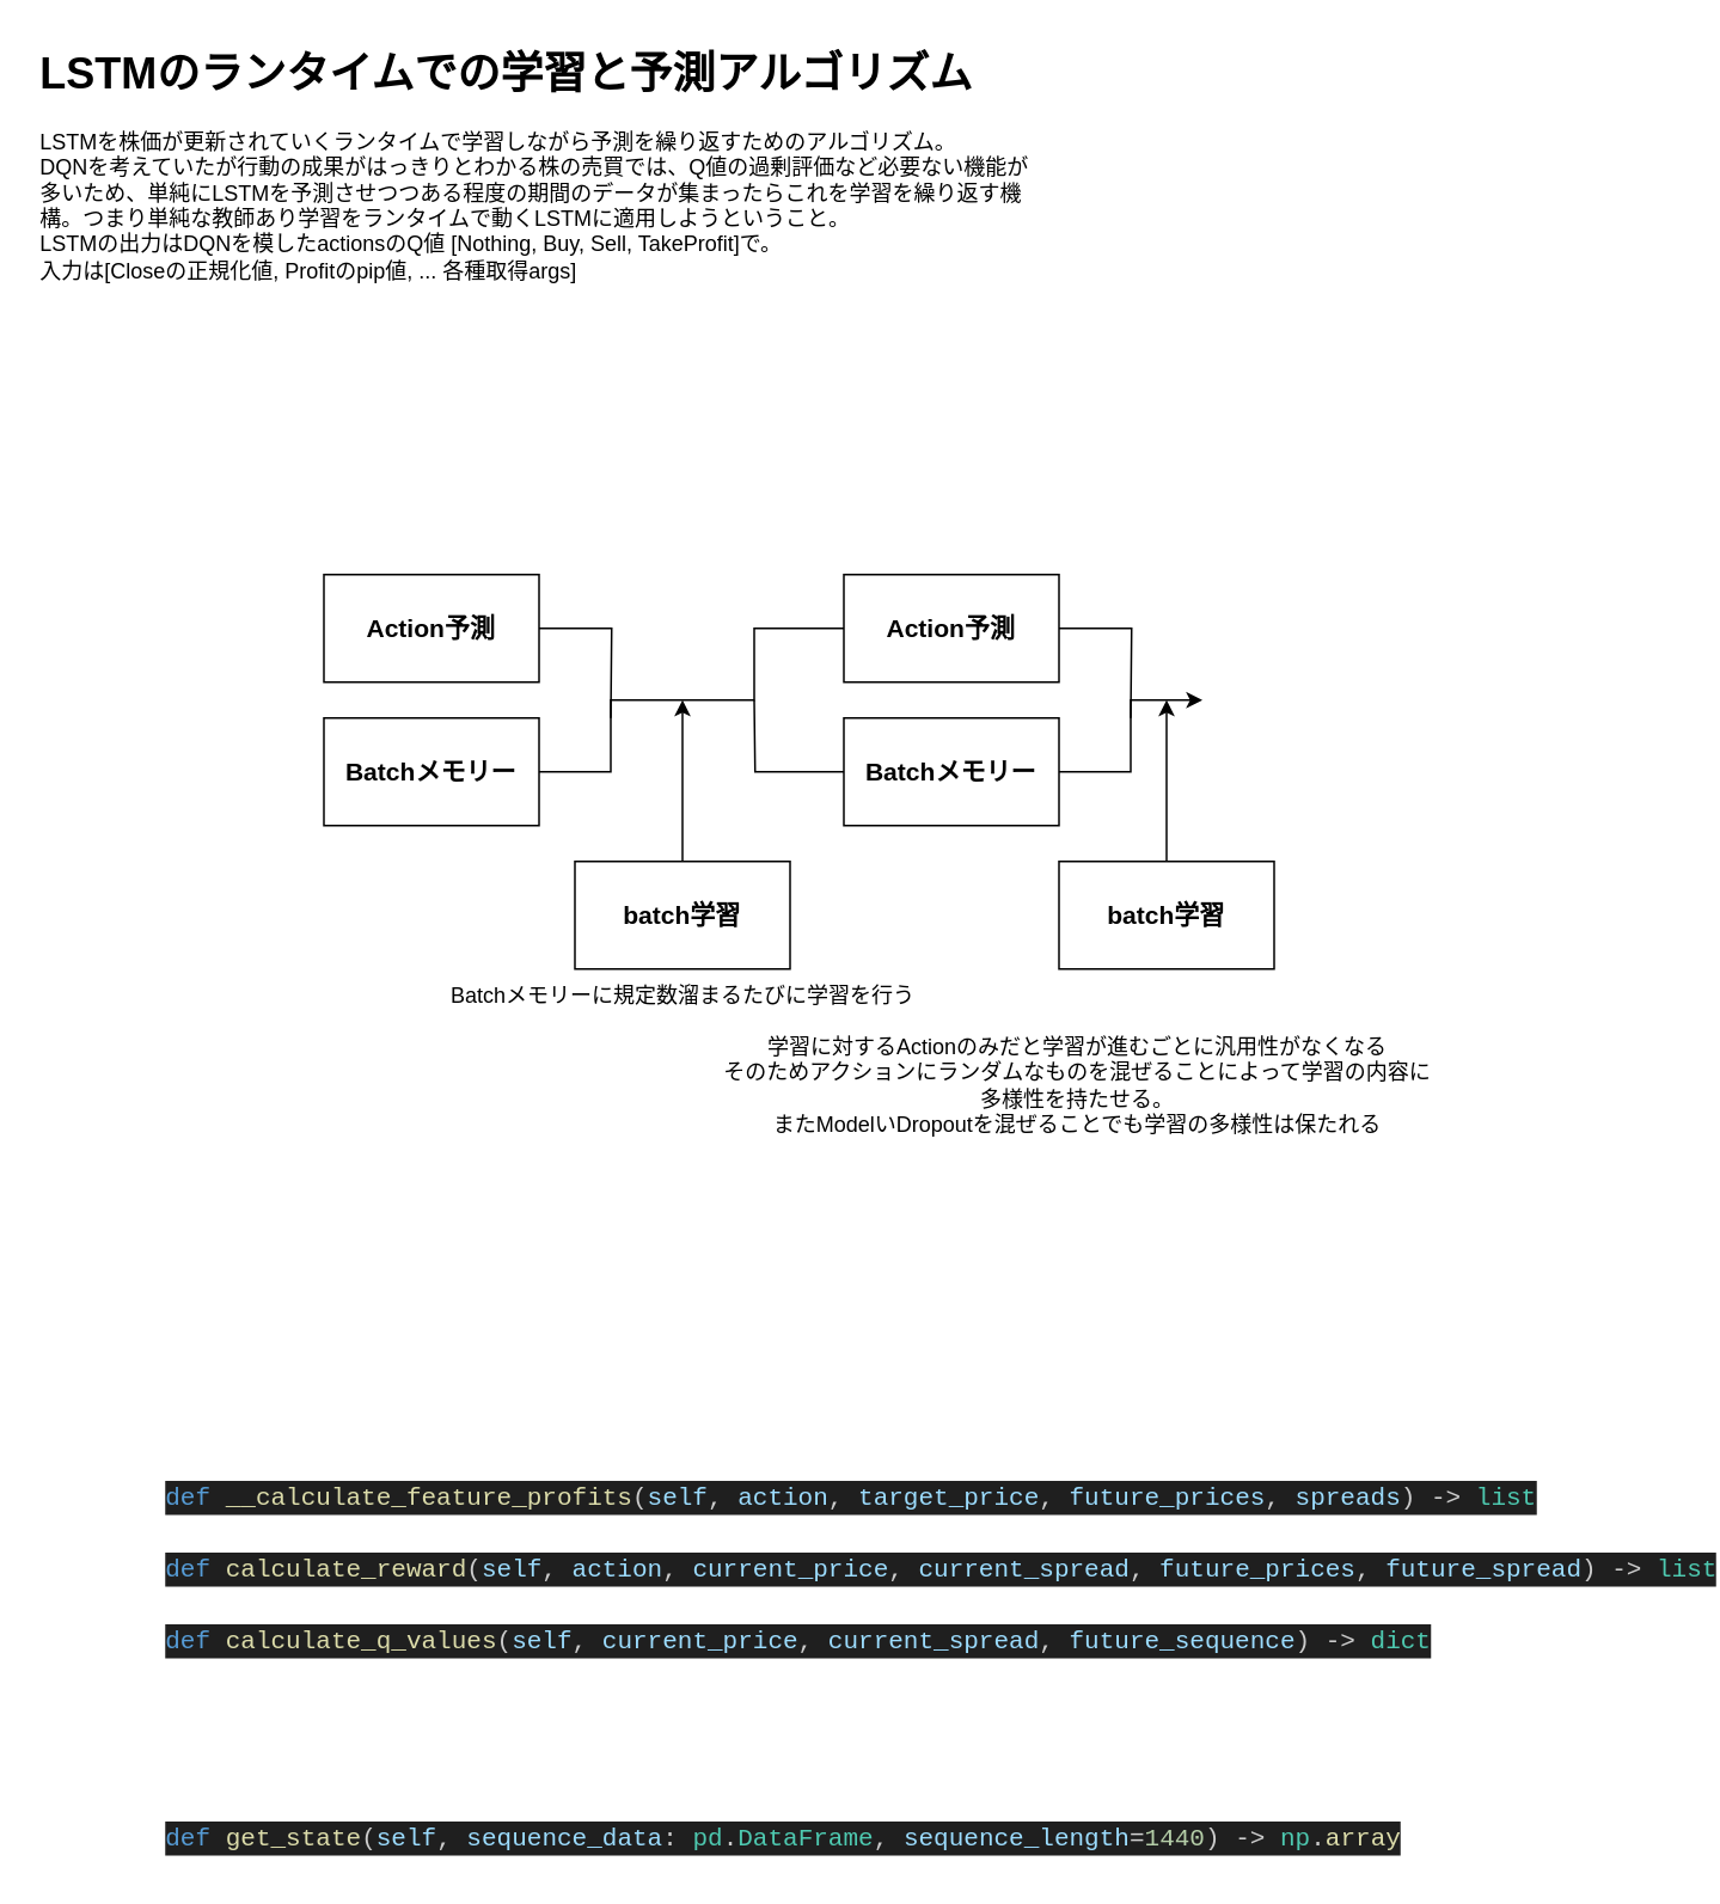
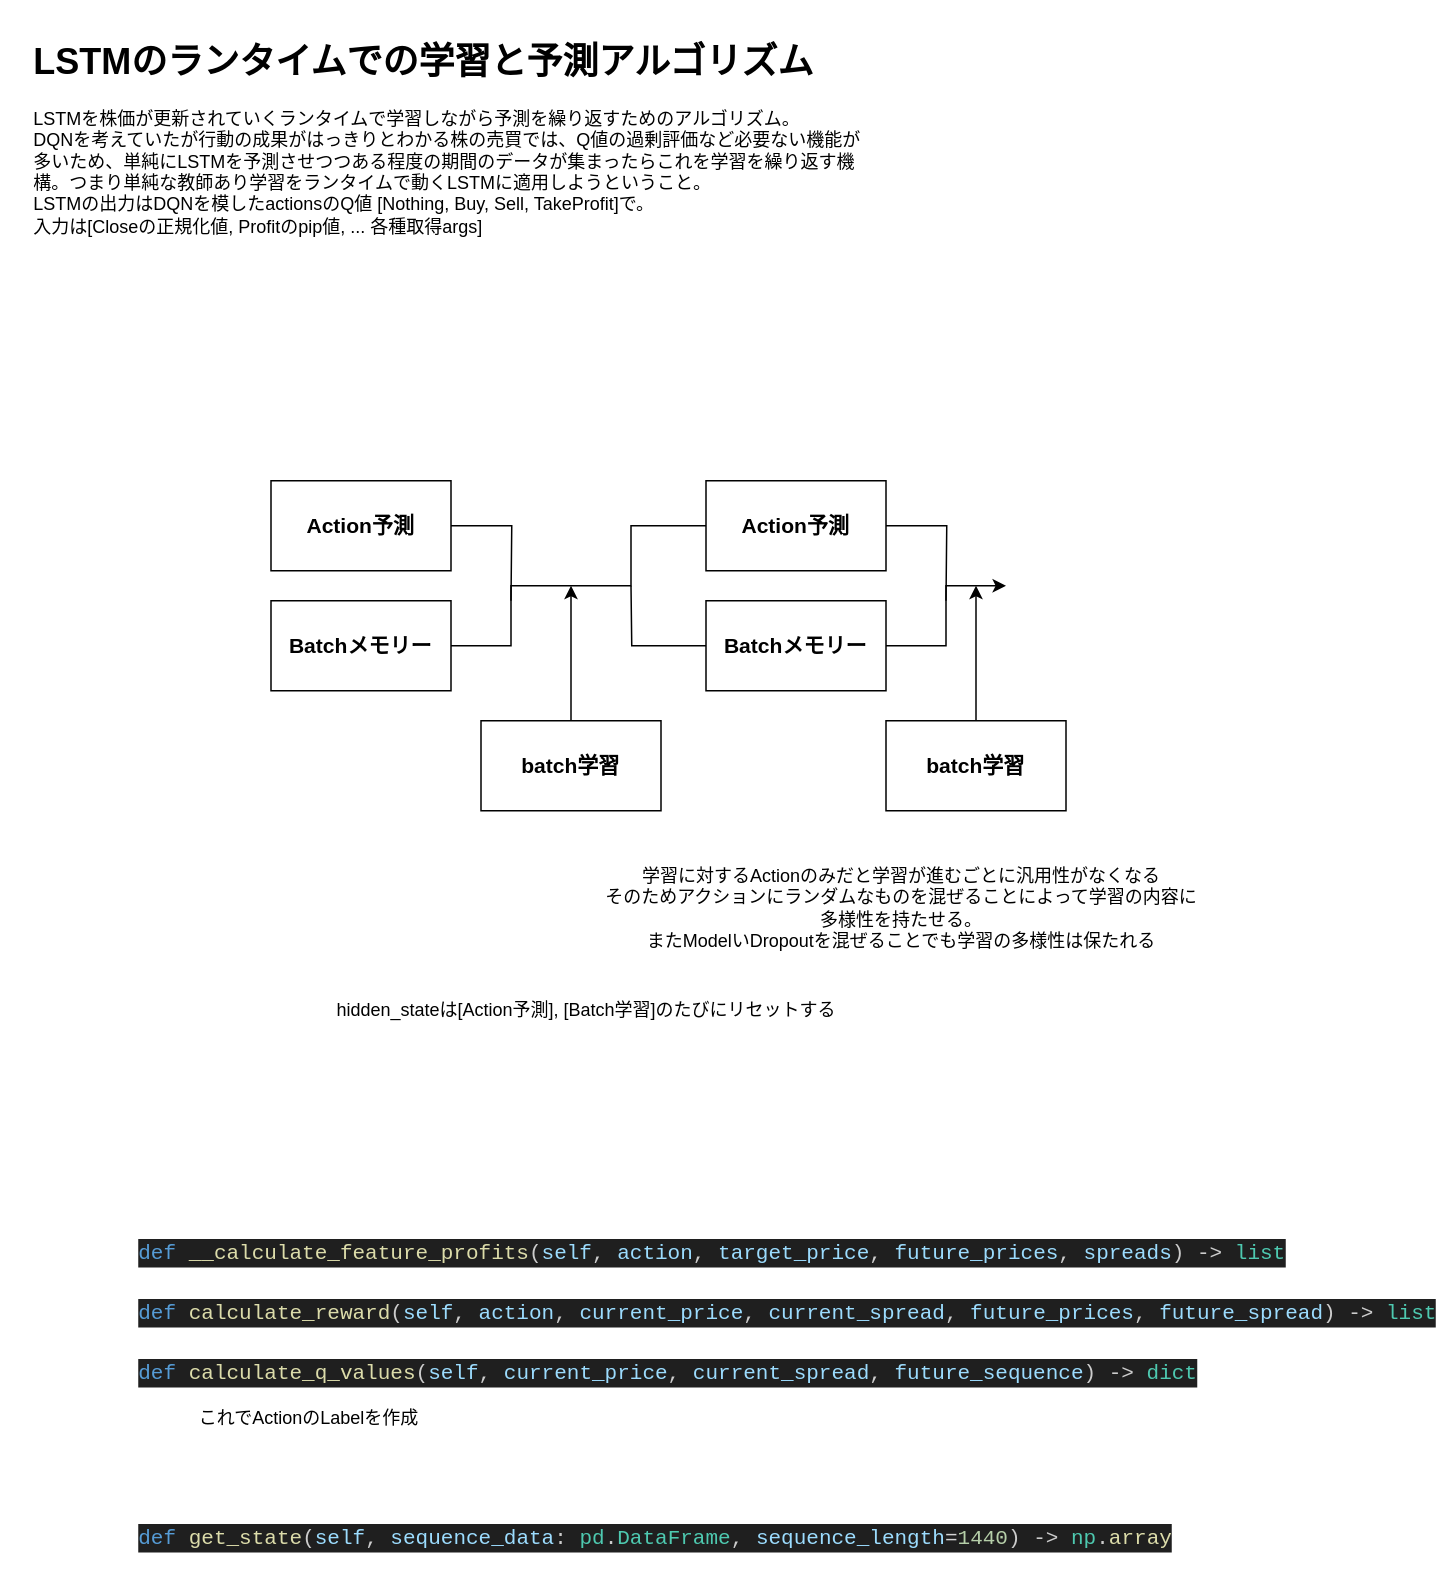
  <mxCell id="0" />
  <mxCell id="1" parent="0" />
  <mxCell id="2" value="&lt;h1 style=&quot;margin-top: 0px;&quot;&gt;LSTMのランタイムでの学習と予測アルゴリズム&lt;/h1&gt;&lt;div&gt;LSTMを株価が更新されていくランタイムで学習しながら予測を繰り返すためのアルゴリズム。&lt;/div&gt;&lt;div&gt;DQNを考えていたが行動の成果がはっきりとわかる株の売買では、Q値の過剰評価など必要ない機能が多いため、単純にLSTMを予測させつつある程度の期間のデータが集まったらこれを学習を繰り返す機構。つまり単純な教師あり学習をランタイムで動くLSTMに適用しようということ。&lt;/div&gt;&lt;div&gt;LSTMの出力はDQNを模したactionsのQ値 [Nothing, Buy, Sell, TakeProfit]で。&lt;/div&gt;&lt;div&gt;入力は[Closeの正規化値, Profitのpip値, ... 各種取得args]&lt;/div&gt;" style="text;html=1;whiteSpace=wrap;overflow=hidden;rounded=0;" vertex="1" parent="1"><mxGeometry x="20" y="20" width="560" height="160" as="geometry" /></mxCell>
  <mxCell id="3" style="edgeStyle=orthogonalEdgeStyle;rounded=0;orthogonalLoop=1;jettySize=auto;html=1;" edge="1" parent="1" source="4"><mxGeometry relative="1" as="geometry"><mxPoint x="380" y="390" as="targetPoint" /></mxGeometry></mxCell>
  <mxCell id="4" value="&lt;h3&gt;batch学習&lt;/h3&gt;" style="rounded=0;whiteSpace=wrap;html=1;" vertex="1" parent="1"><mxGeometry x="320" y="480" width="120" height="60" as="geometry" /></mxCell>
  <mxCell id="5" style="edgeStyle=orthogonalEdgeStyle;rounded=0;orthogonalLoop=1;jettySize=auto;html=1;endArrow=none;endFill=0;" edge="1" parent="1" source="6"><mxGeometry relative="1" as="geometry"><mxPoint x="340" y="400" as="targetPoint" /></mxGeometry></mxCell>
  <mxCell id="6" value="&lt;h3&gt;Action予測&lt;/h3&gt;" style="whiteSpace=wrap;html=1;" vertex="1" parent="1"><mxGeometry x="180" y="320" width="120" height="60" as="geometry" /></mxCell>
  <mxCell id="7" style="edgeStyle=orthogonalEdgeStyle;rounded=0;orthogonalLoop=1;jettySize=auto;html=1;entryX=0;entryY=0.5;entryDx=0;entryDy=0;endArrow=none;endFill=0;" edge="1" parent="1" source="8" target="10"><mxGeometry relative="1" as="geometry"><mxPoint x="420" y="390" as="targetPoint" /><Array as="points"><mxPoint x="340" y="430" /><mxPoint x="340" y="390" /><mxPoint x="420" y="390" /><mxPoint x="420" y="350" /></Array></mxGeometry></mxCell>
  <mxCell id="8" value="&lt;h3&gt;Batchメモリー&lt;/h3&gt;" style="whiteSpace=wrap;html=1;" vertex="1" parent="1"><mxGeometry x="180" y="400" width="120" height="60" as="geometry" /></mxCell>
  <mxCell id="9" style="edgeStyle=orthogonalEdgeStyle;rounded=0;orthogonalLoop=1;jettySize=auto;html=1;endArrow=none;endFill=0;" edge="1" parent="1" source="10"><mxGeometry relative="1" as="geometry"><mxPoint x="630" y="400" as="targetPoint" /></mxGeometry></mxCell>
  <mxCell id="10" value="&lt;h3&gt;Action予測&lt;/h3&gt;" style="whiteSpace=wrap;html=1;" vertex="1" parent="1"><mxGeometry x="470" y="320" width="120" height="60" as="geometry" /></mxCell>
  <mxCell id="11" style="edgeStyle=orthogonalEdgeStyle;rounded=0;orthogonalLoop=1;jettySize=auto;html=1;endArrow=none;endFill=0;" edge="1" parent="1" source="13"><mxGeometry relative="1" as="geometry"><mxPoint x="420" y="390" as="targetPoint" /></mxGeometry></mxCell>
  <mxCell id="12" style="edgeStyle=orthogonalEdgeStyle;rounded=0;orthogonalLoop=1;jettySize=auto;html=1;endArrow=classic;endFill=1;" edge="1" parent="1" source="13"><mxGeometry relative="1" as="geometry"><mxPoint x="670" y="390" as="targetPoint" /><Array as="points"><mxPoint x="630" y="430" /><mxPoint x="630" y="390" /></Array></mxGeometry></mxCell>
  <mxCell id="13" value="&lt;h3&gt;Batchメモリー&lt;/h3&gt;" style="whiteSpace=wrap;html=1;" vertex="1" parent="1"><mxGeometry x="470" y="400" width="120" height="60" as="geometry" /></mxCell>
- <mxCell id="14" value="Batchメモリーに規定数溜まるたびに学習を行う" style="text;html=1;align=center;verticalAlign=middle;resizable=0;points=[];autosize=1;strokeColor=none;fillColor=none;" vertex="1" parent="1"><mxGeometry x="240" y="540" width="280" height="30" as="geometry" /></mxCell>
  <mxCell id="15" value="学習に対するActionのみだと学習が進むごとに汎用性がなくなる&lt;div&gt;そのためアクションにランダムなものを混ぜることによって学習の内容に&lt;/div&gt;&lt;div&gt;多様性を持たせる。&lt;/div&gt;&lt;div&gt;またModelいDropoutを混ぜることでも学習の多様性は保たれる&lt;/div&gt;" style="text;html=1;align=center;verticalAlign=middle;resizable=0;points=[];autosize=1;strokeColor=none;fillColor=none;" vertex="1" parent="1"><mxGeometry x="390" y="570" width="420" height="70" as="geometry" /></mxCell>
  <mxCell id="16" style="edgeStyle=orthogonalEdgeStyle;rounded=0;orthogonalLoop=1;jettySize=auto;html=1;" edge="1" parent="1" source="17"><mxGeometry relative="1" as="geometry"><mxPoint x="650" y="390" as="targetPoint" /></mxGeometry></mxCell>
  <mxCell id="17" value="&lt;h3&gt;batch学習&lt;/h3&gt;" style="rounded=0;whiteSpace=wrap;html=1;" vertex="1" parent="1"><mxGeometry x="590" y="480" width="120" height="60" as="geometry" /></mxCell>
+ <mxCell id="18" value="hidden_stateは[Action予測], [Batch学習]のたびにリセットする" style="text;html=1;align=center;verticalAlign=middle;resizable=0;points=[];autosize=1;strokeColor=none;fillColor=none;" vertex="1" parent="1"><mxGeometry x="210" y="658" width="360" height="30" as="geometry" /></mxCell>
  <mxCell id="19" value="&lt;div style=&quot;color: rgb(204, 204, 204); background-color: rgb(31, 31, 31); font-family: Consolas, &amp;quot;Courier New&amp;quot;, monospace; font-size: 14px; line-height: 19px; white-space-collapse: preserve;&quot;&gt;&lt;span style=&quot;color: #569cd6;&quot;&gt;def&lt;/span&gt; &lt;span style=&quot;color: #dcdcaa;&quot;&gt;__calculate_feature_profits&lt;/span&gt;(&lt;span style=&quot;color: #9cdcfe;&quot;&gt;self&lt;/span&gt;, &lt;span style=&quot;color: #9cdcfe;&quot;&gt;action&lt;/span&gt;, &lt;span style=&quot;color: #9cdcfe;&quot;&gt;target_price&lt;/span&gt;, &lt;span style=&quot;color: #9cdcfe;&quot;&gt;future_prices&lt;/span&gt;, &lt;span style=&quot;color: #9cdcfe;&quot;&gt;spreads&lt;/span&gt;) -&amp;gt; &lt;span style=&quot;color: #4ec9b0;&quot;&gt;list&lt;/span&gt;&lt;/div&gt;" style="text;html=1;align=left;verticalAlign=middle;resizable=0;points=[];autosize=1;strokeColor=none;fillColor=none;" vertex="1" parent="1"><mxGeometry x="90" y="820" width="720" height="30" as="geometry" /></mxCell>
  <mxCell id="20" value="&lt;div style=&quot;color: rgb(204, 204, 204); background-color: rgb(31, 31, 31); font-family: Consolas, &amp;quot;Courier New&amp;quot;, monospace; font-size: 14px; line-height: 19px; white-space-collapse: preserve;&quot;&gt;&lt;span style=&quot;color: #569cd6;&quot;&gt;def&lt;/span&gt; &lt;span style=&quot;color: #dcdcaa;&quot;&gt;calculate_reward&lt;/span&gt;(&lt;span style=&quot;color: #9cdcfe;&quot;&gt;self&lt;/span&gt;, &lt;span style=&quot;color: #9cdcfe;&quot;&gt;action&lt;/span&gt;, &lt;span style=&quot;color: #9cdcfe;&quot;&gt;current_price&lt;/span&gt;, &lt;span style=&quot;color: #9cdcfe;&quot;&gt;current_spread&lt;/span&gt;, &lt;span style=&quot;color: #9cdcfe;&quot;&gt;future_prices&lt;/span&gt;, &lt;span style=&quot;color: #9cdcfe;&quot;&gt;future_spread&lt;/span&gt;) -&amp;gt; &lt;span style=&quot;color: #4ec9b0;&quot;&gt;list&lt;/span&gt;&lt;/div&gt;" style="text;html=1;align=left;verticalAlign=middle;resizable=0;points=[];autosize=1;strokeColor=none;fillColor=none;" vertex="1" parent="1"><mxGeometry x="90" y="860" width="820" height="30" as="geometry" /></mxCell>
  <mxCell id="21" value="&lt;div style=&quot;color: rgb(204, 204, 204); background-color: rgb(31, 31, 31); font-family: Consolas, &amp;quot;Courier New&amp;quot;, monospace; font-size: 14px; line-height: 19px; white-space-collapse: preserve;&quot;&gt;&lt;span style=&quot;color: #569cd6;&quot;&gt;def&lt;/span&gt; &lt;span style=&quot;color: #dcdcaa;&quot;&gt;calculate_q_values&lt;/span&gt;(&lt;span style=&quot;color: #9cdcfe;&quot;&gt;self&lt;/span&gt;, &lt;span style=&quot;color: #9cdcfe;&quot;&gt;current_price&lt;/span&gt;, &lt;span style=&quot;color: #9cdcfe;&quot;&gt;current_spread&lt;/span&gt;, &lt;span style=&quot;color: #9cdcfe;&quot;&gt;future_sequence&lt;/span&gt;) -&amp;gt; &lt;span style=&quot;color: #4ec9b0;&quot;&gt;dict&lt;/span&gt;&lt;/div&gt;" style="text;html=1;align=left;verticalAlign=middle;resizable=0;points=[];autosize=1;strokeColor=none;fillColor=none;" vertex="1" parent="1"><mxGeometry x="90" y="900" width="670" height="30" as="geometry" /></mxCell>
+ <mxCell id="22" value="これでActionのLabelを作成" style="text;html=1;align=center;verticalAlign=middle;resizable=0;points=[];autosize=1;strokeColor=none;fillColor=none;" vertex="1" parent="1"><mxGeometry x="120" y="930" width="170" height="30" as="geometry" /></mxCell>
  <mxCell id="23" value="&lt;div style=&quot;color: rgb(204, 204, 204); background-color: rgb(31, 31, 31); font-family: Consolas, &amp;quot;Courier New&amp;quot;, monospace; font-size: 14px; line-height: 19px; white-space-collapse: preserve;&quot;&gt;&lt;span style=&quot;color: #569cd6;&quot;&gt;def&lt;/span&gt; &lt;span style=&quot;color: #dcdcaa;&quot;&gt;get_state&lt;/span&gt;(&lt;span style=&quot;color: #9cdcfe;&quot;&gt;self&lt;/span&gt;, &lt;span style=&quot;color: #9cdcfe;&quot;&gt;sequence_data&lt;/span&gt;: &lt;span style=&quot;color: #4ec9b0;&quot;&gt;pd&lt;/span&gt;.&lt;span style=&quot;color: #4ec9b0;&quot;&gt;DataFrame&lt;/span&gt;, &lt;span style=&quot;color: #9cdcfe;&quot;&gt;sequence_length&lt;/span&gt;&lt;span style=&quot;color: #d4d4d4;&quot;&gt;=&lt;/span&gt;&lt;span style=&quot;color: #b5cea8;&quot;&gt;1440&lt;/span&gt;) -&amp;gt; &lt;span style=&quot;color: #4ec9b0;&quot;&gt;np&lt;/span&gt;.&lt;span style=&quot;color: #dcdcaa;&quot;&gt;array&lt;/span&gt;&lt;/div&gt;" style="text;html=1;align=left;verticalAlign=middle;resizable=0;points=[];autosize=1;strokeColor=none;fillColor=none;" vertex="1" parent="1"><mxGeometry x="90" y="1010" width="650" height="30" as="geometry" /></mxCell>
